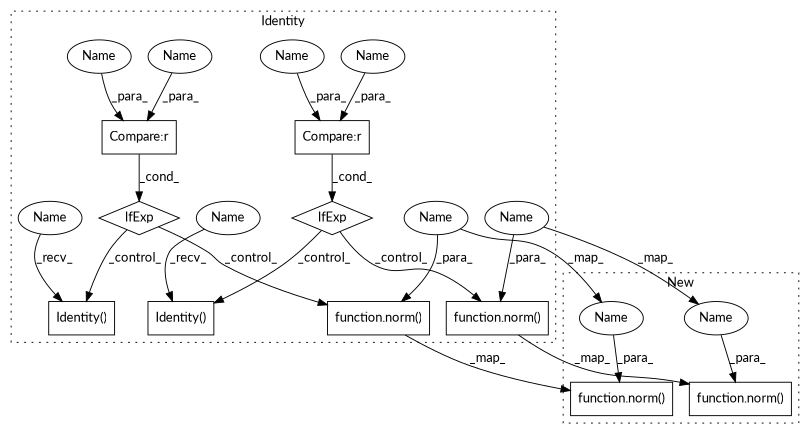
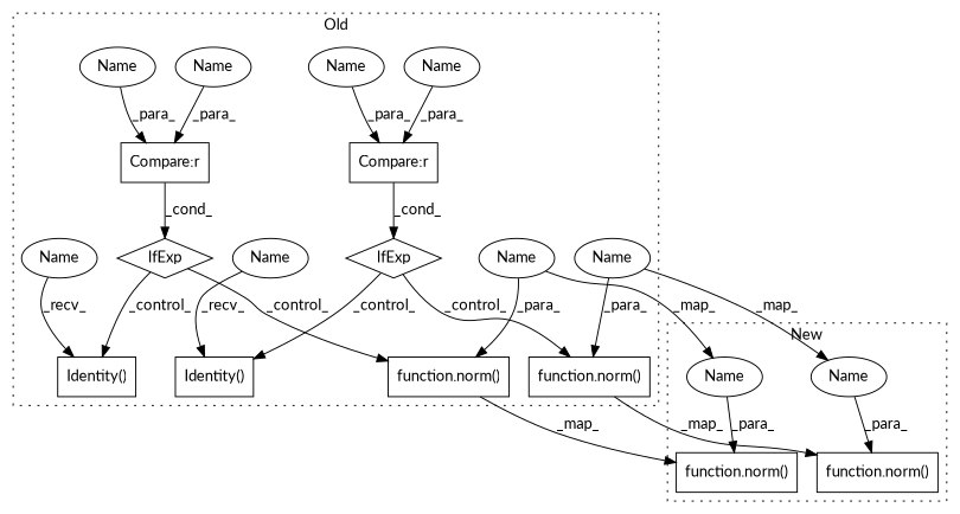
  digraph {
    fontname=Lato
    node [a=87 l="5,16" s=1606 shape=ellipse fontname=Lato]
    edge [fontname=Lato]
    n1 [a=75 label="function.norm()" s="1566,1586" shape=box]
    n2 [a=40 l=16 label="Compare:r" shape=box]
    n3 [a=51 l="4,6" label=IfExp s="1602,1622" shape=diamond]
    n4 [a=75 l=13 label="Identity()" s=1628 shape=box]
    n5 [a=75 l=13 label="Identity()" s=1508 shape=box]
    n6 [a=40 l=16 label="Compare:r" s=1486 shape=box]
    n7 [a=51 l="4,6" label=IfExp s="1482,1502" shape=diamond]
    n8 [a=75 label="function.norm()" s="1446,1466" shape=box]
    n9 [l=15 label=Name s=1571]
    n10 [l=15 label=Name s=1451]
    n11 [l=2 label=Name s=1508]
    n12 [l=2 label=Name s=1628]
    n13 [l=4 label=Name s=1498]
    n14 [l=4 label=Name s=1618]
    n15 [l=4 label=Name]
    n16 [l=4 label=Name s=1486]
    n17 [a=75 label="function.norm()" s="1317,1337" shape=box]
    n18 [a=75 label="function.norm()" s="1260,1280" shape=box]
    n19 [l=15 label=Name s=1265]
    n20 [l=15 label=Name s=1322]
    subgraph cluster_1 {
-     label=Identity
+     label=Old
      style=dotted
      n1
      n2
      n3
      n4
      n5
      n6
      n7
      n8
      n9
      n10
      n11
      n12
      n13
      n14
      n15
      n16
    }
    subgraph cluster_2 {
      label=New
      style=dotted
      n17
      n18
      n19
      n20
    }
    n1 -> n17 [label=_map_]
    n2 -> n3 [label=_cond_]
    n3 -> n1 [label=_control_]
    n3 -> n4 [label=_control_]
    n6 -> n7 [label=_cond_]
    n7 -> n5 [label=_control_]
    n7 -> n8 [label=_control_]
    n8 -> n18 [label=_map_]
    n9 -> n1 [label=_para_]
    n9 -> n20 [label=_map_]
    n10 -> n8 [label=_para_]
    n10 -> n19 [label=_map_]
    n11 -> n5 [label=_recv_]
    n12 -> n4 [label=_recv_]
    n13 -> n6 [label=_para_]
    n14 -> n2 [label=_para_]
    n15 -> n2 [label=_para_]
    n16 -> n6 [label=_para_]
    n19 -> n18 [label=_para_]
    n20 -> n17 [label=_para_]
  }
